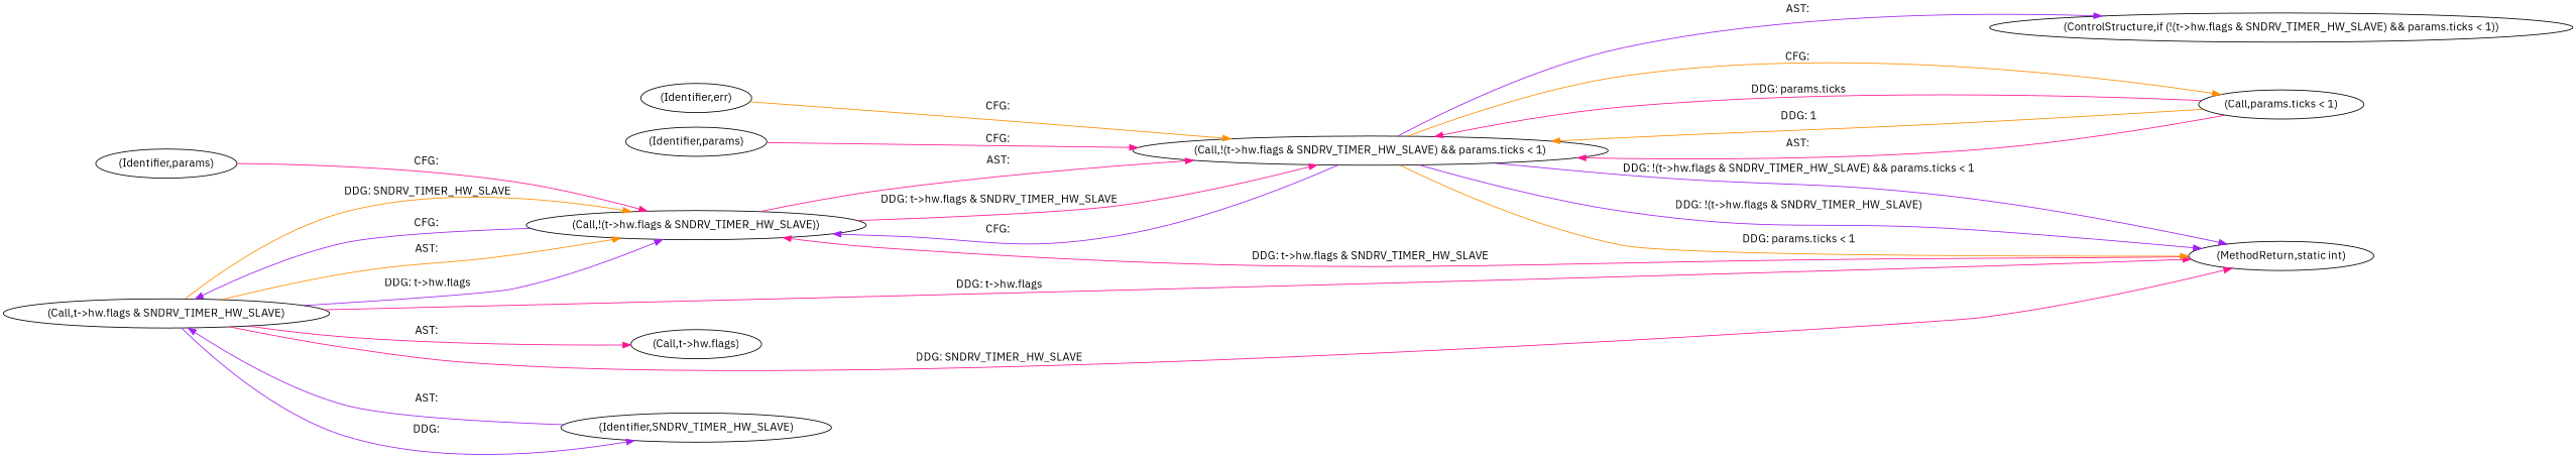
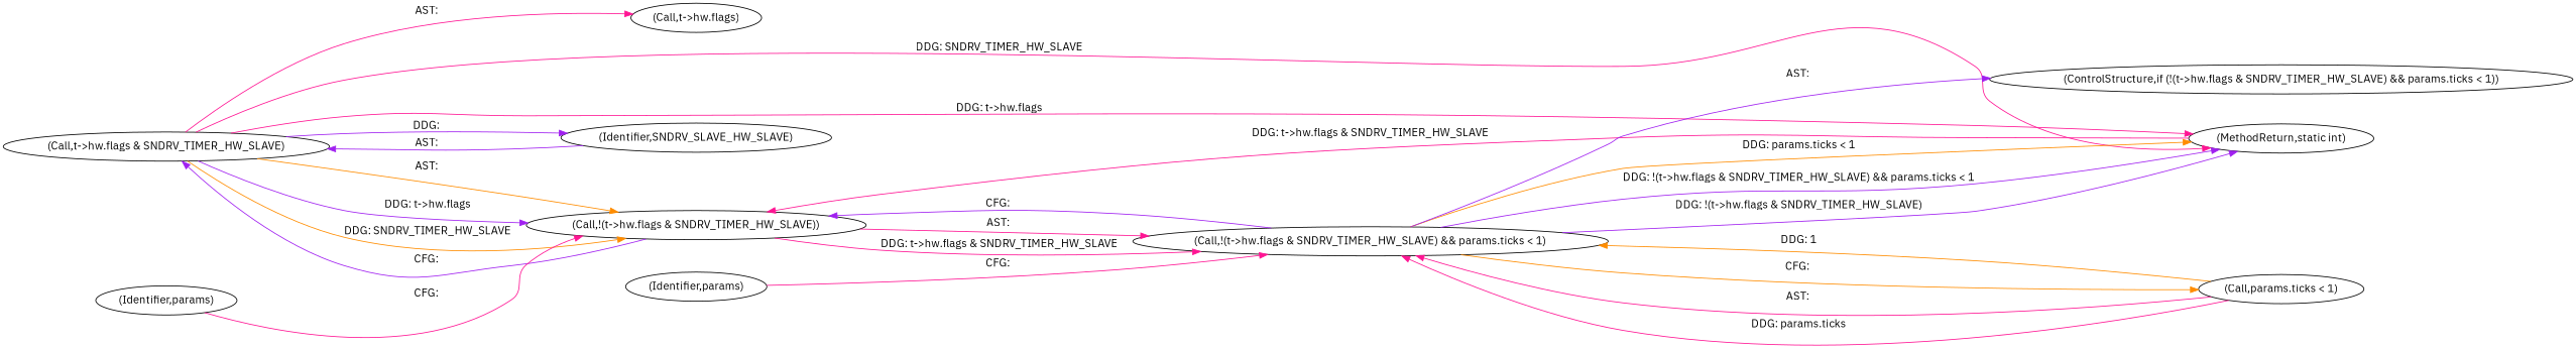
  digraph {
    fontname="IBM Plex Sans"
    rankdir=LR
    node [fontname="IBM Plex Sans"]
    edge [color=deeppink fontname="IBM Plex Sans"]
    n1 [label="(Call,t->hw.flags & SNDRV_TIMER_HW_SLAVE)"]
    n2 [label="(Call,!(t->hw.flags & SNDRV_TIMER_HW_SLAVE))"]
-   n3 [label="(Identifier,SNDRV_TIMER_HW_SLAVE)"]
+   n3 [label="(Identifier,SNDRV_SLAVE_HW_SLAVE)"]
    n4 [label="(MethodReturn,static int)"]
    n5 [label="(Call,t->hw.flags)"]
    n6 [label="(Call,!(t->hw.flags & SNDRV_TIMER_HW_SLAVE) && params.ticks < 1)"]
    n7 [label="(Call,params.ticks < 1)"]
    n8 [label="(ControlStructure,if (!(t->hw.flags & SNDRV_TIMER_HW_SLAVE) && params.ticks < 1))"]
-   n9 [label="(Identifier,err)"]
    n10 [label="(Identifier,params)"]
    n11 [label="(Identifier,params)"]
    n1 -> n2 [color=darkorange label="AST: "]
    n1 -> n2 [color=purple label="DDG: t->hw.flags"]
    n1 -> n2 [color=darkorange label="DDG: SNDRV_TIMER_HW_SLAVE"]
    n1 -> n3 [color=purple label="DDG: "]
    n1 -> n4 [label="DDG: SNDRV_TIMER_HW_SLAVE"]
    n1 -> n4 [label="DDG: t->hw.flags"]
    n1 -> n5 [label="AST: "]
    n2 -> n1 [color=purple label="CFG: "]
    n2 -> n6 [label="AST: "]
    n2 -> n6 [label="DDG: t->hw.flags & SNDRV_TIMER_HW_SLAVE"]
    n3 -> n1 [color=purple label="AST: "]
    n4 -> n2 [label="DDG: t->hw.flags & SNDRV_TIMER_HW_SLAVE"]
    n6 -> n2 [color=purple label="CFG: "]
    n6 -> n4 [color=purple label="DDG: !(t->hw.flags & SNDRV_TIMER_HW_SLAVE)"]
    n6 -> n4 [color=darkorange label="DDG: params.ticks < 1"]
    n6 -> n4 [color=purple label="DDG: !(t->hw.flags & SNDRV_TIMER_HW_SLAVE) && params.ticks < 1"]
    n6 -> n7 [color=darkorange label="CFG: "]
    n6 -> n8 [color=purple label="AST: "]
    n7 -> n6 [label="AST: "]
    n7 -> n6 [label="DDG: params.ticks"]
    n7 -> n6 [color=darkorange label="DDG: 1"]
-   n9 -> n6 [color=darkorange label="CFG: "]
    n10 -> n2 [label="CFG: "]
    n11 -> n6 [label="CFG: "]
  }
